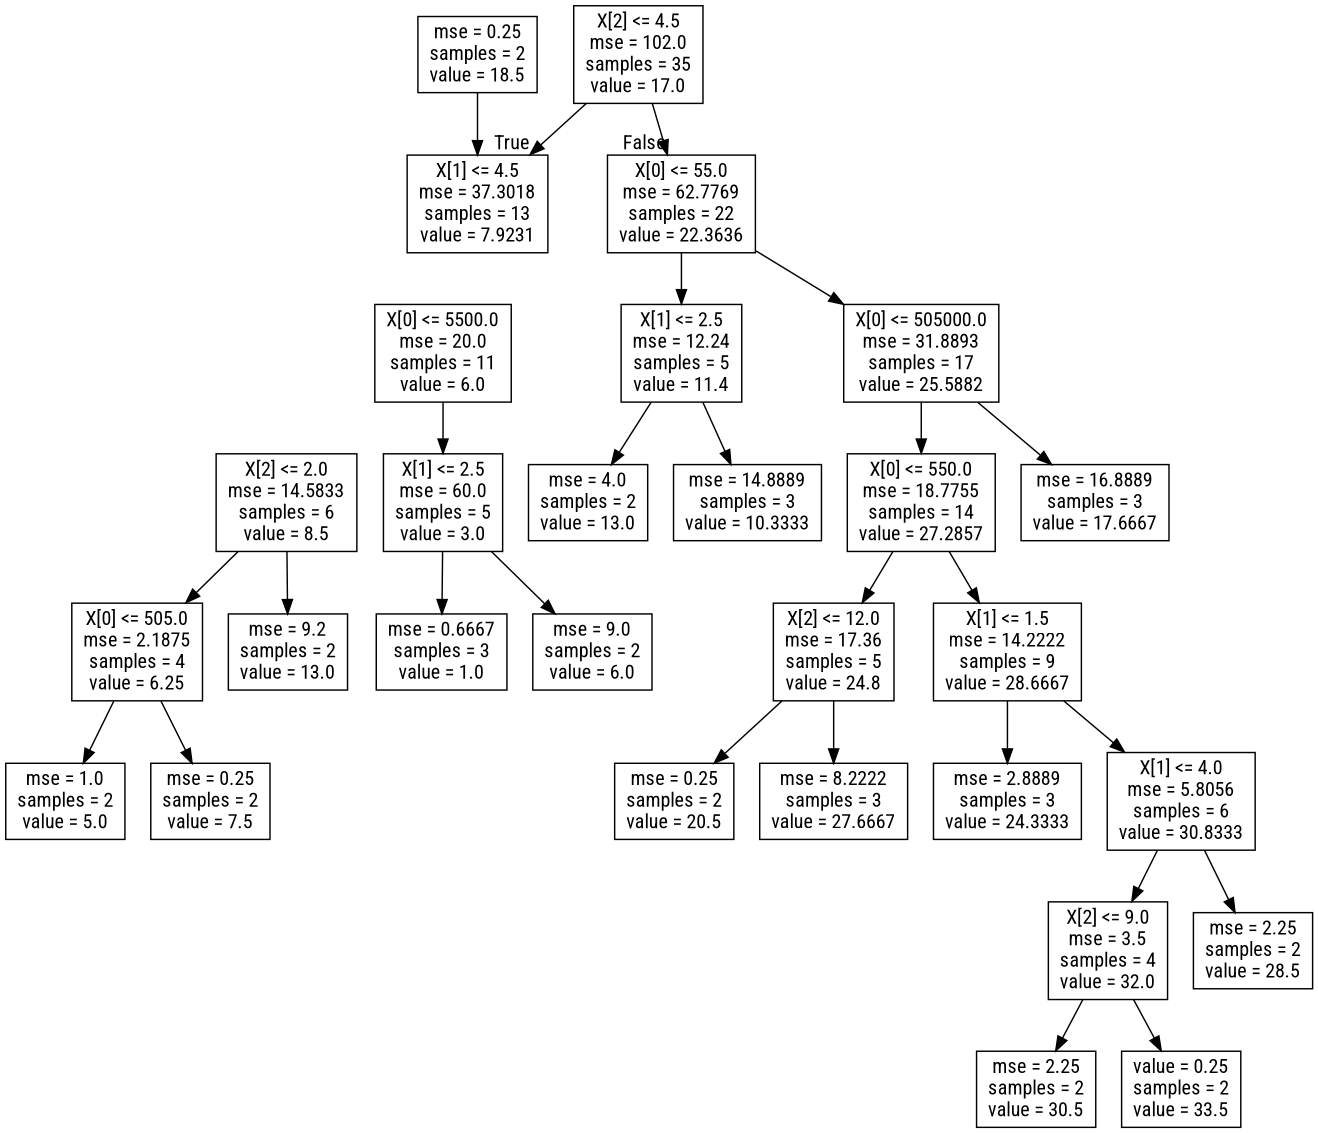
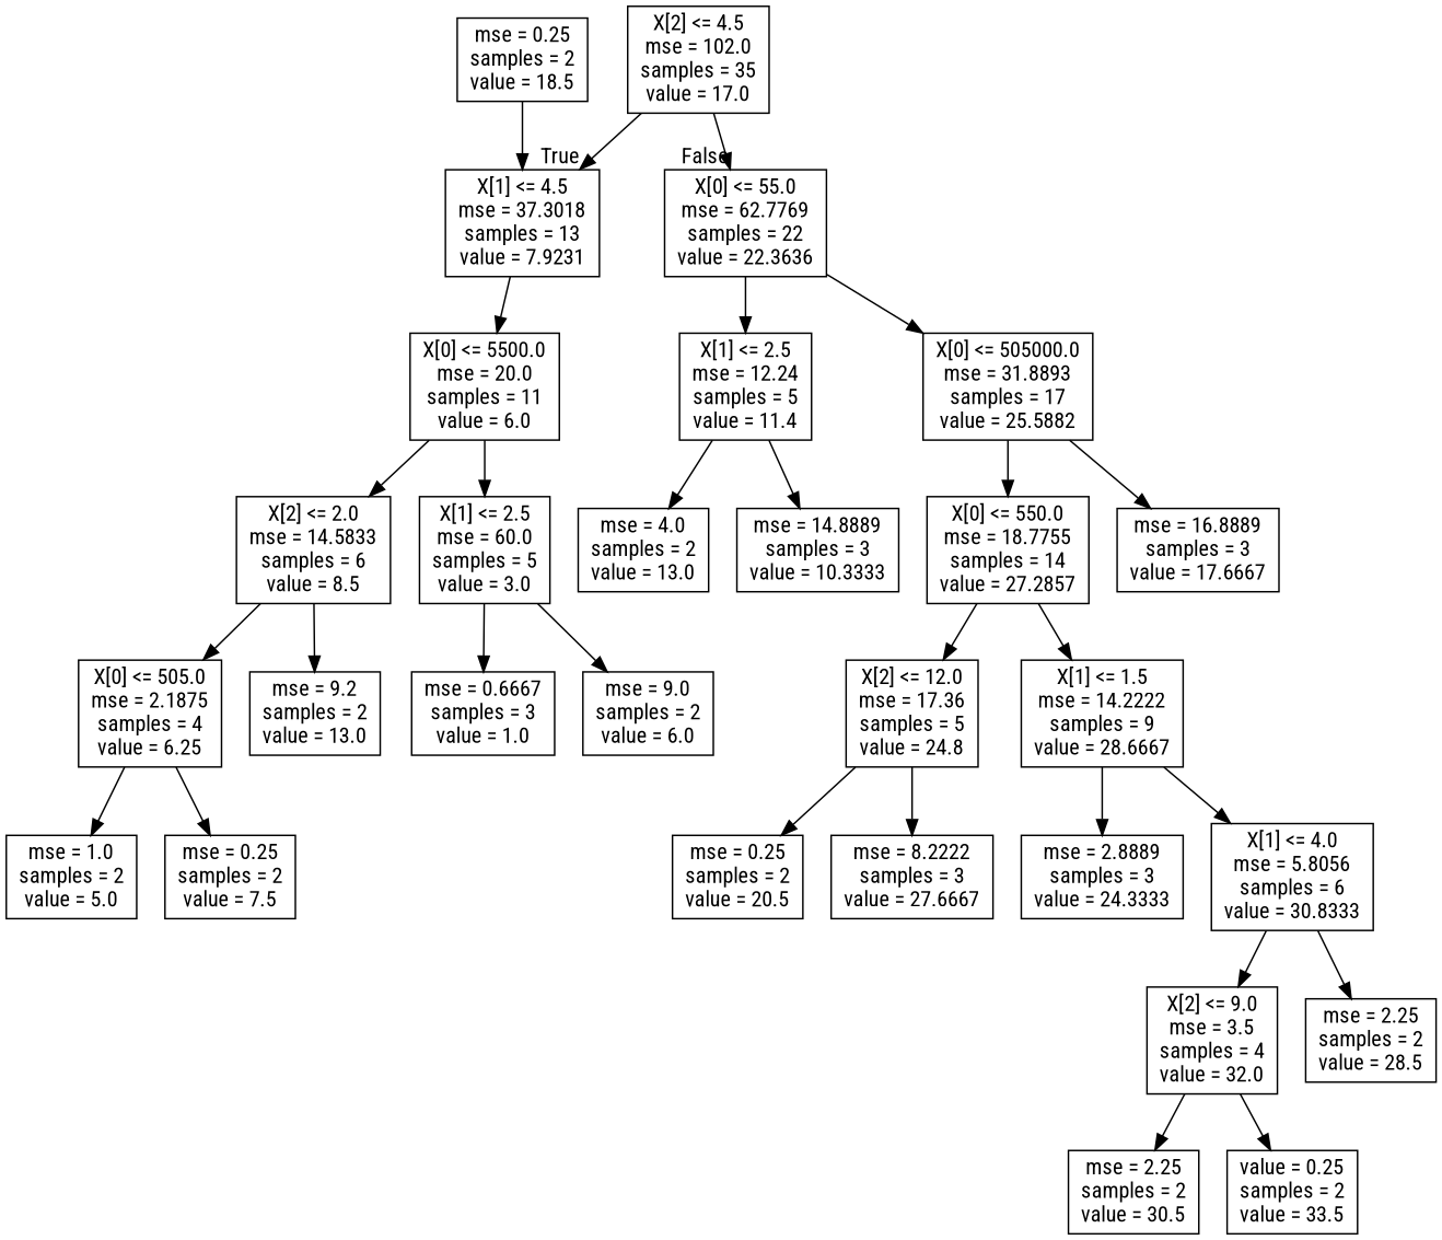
  digraph {
    fontname="Roboto Condensed"
    node [fontname="Roboto Condensed" shape=box]
    edge [fontname="Roboto Condensed"]
    n1 [label="X[2] <= 4.5\nmse = 102.0\nsamples = 35\nvalue = 17.0"]
    n2 [label="X[1] <= 4.5\nmse = 37.3018\nsamples = 13\nvalue = 7.9231"]
    n3 [label="X[0] <= 55.0\nmse = 62.7769\nsamples = 22\nvalue = 22.3636"]
    n4 [label="X[0] <= 5500.0\nmse = 20.0\nsamples = 11\nvalue = 6.0"]
    n5 [label="X[1] <= 2.5\nmse = 12.24\nsamples = 5\nvalue = 11.4"]
    n6 [label="X[0] <= 505000.0\nmse = 31.8893\nsamples = 17\nvalue = 25.5882"]
    n7 [label="X[2] <= 2.0\nmse = 14.5833\nsamples = 6\nvalue = 8.5"]
    n8 [label="X[1] <= 2.5\nmse = 60.0\nsamples = 5\nvalue = 3.0"]
    n9 [label="mse = 0.25\nsamples = 2\nvalue = 18.5"]
    n10 [label="X[0] <= 505.0\nmse = 2.1875\nsamples = 4\nvalue = 6.25"]
    n11 [label="mse = 9.2\nsamples = 2\nvalue = 13.0"]
    n12 [label="mse = 0.6667\nsamples = 3\nvalue = 1.0"]
    n13 [label="mse = 9.0\nsamples = 2\nvalue = 6.0"]
    n14 [label="mse = 1.0\nsamples = 2\nvalue = 5.0"]
    n15 [label="mse = 0.25\nsamples = 2\nvalue = 7.5"]
    n16 [label="mse = 4.0\nsamples = 2\nvalue = 13.0"]
    n17 [label="mse = 14.8889\nsamples = 3\nvalue = 10.3333"]
    n18 [label="X[0] <= 550.0\nmse = 18.7755\nsamples = 14\nvalue = 27.2857"]
    n19 [label="mse = 16.8889\nsamples = 3\nvalue = 17.6667"]
    n20 [label="X[2] <= 12.0\nmse = 17.36\nsamples = 5\nvalue = 24.8"]
    n21 [label="X[1] <= 1.5\nmse = 14.2222\nsamples = 9\nvalue = 28.6667"]
    n22 [label="mse = 0.25\nsamples = 2\nvalue = 20.5"]
    n23 [label="mse = 8.2222\nsamples = 3\nvalue = 27.6667"]
    n24 [label="mse = 2.8889\nsamples = 3\nvalue = 24.3333"]
    n25 [label="X[1] <= 4.0\nmse = 5.8056\nsamples = 6\nvalue = 30.8333"]
    n26 [label="X[2] <= 9.0\nmse = 3.5\nsamples = 4\nvalue = 32.0"]
    n27 [label="mse = 2.25\nsamples = 2\nvalue = 28.5"]
    n28 [label="mse = 2.25\nsamples = 2\nvalue = 30.5"]
    n29 [label="value = 0.25\nsamples = 2\nvalue = 33.5"]
    n1 -> n2 [headlabel=True labelangle=45 labeldistance=2.5]
    n1 -> n3 [headlabel=False labelangle=-45 labeldistance=2.5]
+   n2 -> n4
    n3 -> n5
    n3 -> n6
+   n4 -> n7
    n4 -> n8
    n5 -> n16
    n5 -> n17
    n6 -> n18
    n6 -> n19
    n7 -> n10
    n7 -> n11
    n8 -> n12
    n8 -> n13
    n9 -> n2
    n10 -> n14
    n10 -> n15
    n18 -> n20
    n18 -> n21
    n20 -> n22
    n20 -> n23
    n21 -> n24
    n21 -> n25
    n25 -> n26
    n25 -> n27
    n26 -> n28
    n26 -> n29
  }
